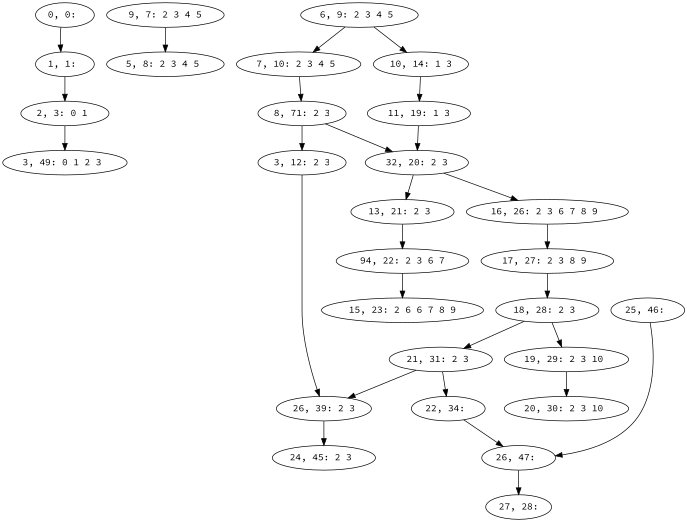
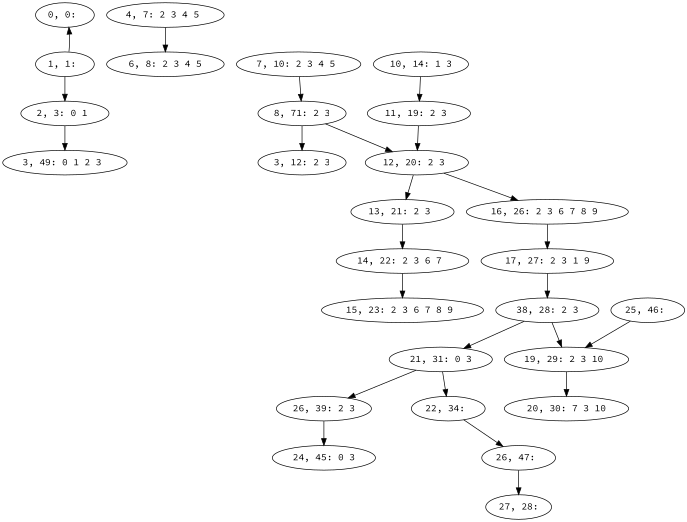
  digraph {
    fontname="Source Code Pro"
    node [fontname="Source Code Pro"]
    edge [fontname="Source Code Pro"]
    n1 [label="0, 0: "]
    n2 [label="1, 1: "]
    n3 [label="2, 3: 0 1 "]
    n4 [label="3, 49: 0 1 2 3 "]
-   n5 [label="9, 7: 2 3 4 5"]
-   n6 [label="5, 8: 2 3 4 5 "]
-   n7 [label="6, 9: 2 3 4 5 "]
+   n5 [label="4, 7: 2 3 4 5 "]
+   n6 [label="6, 8: 2 3 4 5"]
    n8 [label="7, 10: 2 3 4 5 "]
    n9 [label="10, 14: 1 3"]
    n10 [label="8, 71: 2 3"]
-   n11 [label="11, 19: 1 3"]
+   n11 [label="11, 19: 2 3 "]
    n12 [label="3, 12: 2 3"]
-   n13 [label="32, 20: 2 3"]
+   n13 [label="12, 20: 2 3 "]
    n14 [label="26, 39: 2 3"]
    n15 [label="13, 21: 2 3 "]
    n16 [label="16, 26: 2 3 6 7 8 9 "]
-   n17 [label="24, 45: 2 3 "]
-   n18 [label="94, 22: 2 3 6 7"]
-   n19 [label="15, 23: 2 6 6 7 8 9"]
-   n20 [label="17, 27: 2 3 8 9 "]
-   n21 [label="18, 28: 2 3 "]
+   n17 [label="24, 45: 0 3"]
+   n18 [label="14, 22: 2 3 6 7 "]
+   n19 [label="15, 23: 2 3 6 7 8 9 "]
+   n20 [label="17, 27: 2 3 1 9"]
+   n21 [label="38, 28: 2 3"]
    n22 [label="19, 29: 2 3 10 "]
-   n23 [label="21, 31: 2 3 "]
-   n24 [label="20, 30: 2 3 10 "]
+   n23 [label="21, 31: 0 3"]
+   n24 [label="20, 30: 7 3 10"]
    n25 [label="22, 34: "]
    n26 [label="26, 47: "]
    n27 [label="27, 28:"]
    n28 [label="25, 46: "]
-   n1 -> n2
+   n2 -> n1
    n2 -> n3
    n3 -> n4
    n5 -> n6
-   n7 -> n8
-   n7 -> n9
    n8 -> n10
    n9 -> n11
    n10 -> n12
    n10 -> n13
    n11 -> n13
-   n12 -> n14
    n13 -> n15
    n13 -> n16
    n14 -> n17
    n15 -> n18
    n16 -> n20
    n18 -> n19
    n20 -> n21
    n21 -> n22
    n21 -> n23
    n22 -> n24
    n23 -> n14
    n23 -> n25
    n25 -> n26
    n26 -> n27
-   n28 -> n26
+   n28 -> n22
  }
